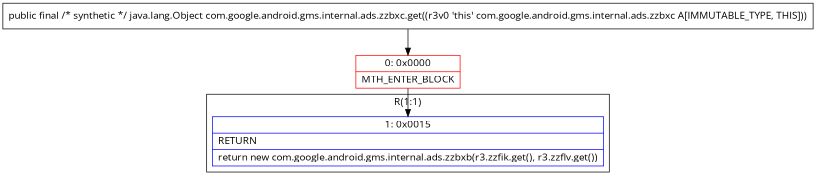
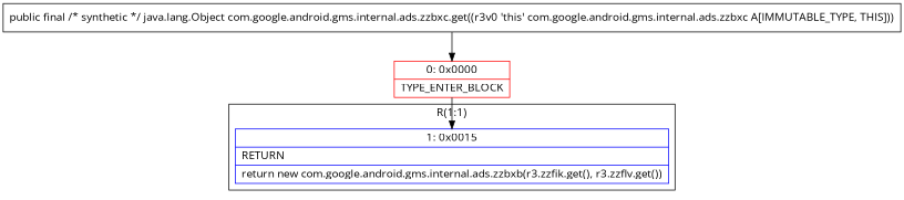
  digraph {
    fontname="Open Sans"
    node [shape=record fontname="Open Sans"]
    edge [fontname="Open Sans"]
    n1 [color=blue label="{1\:\ 0x0015|RETURN\l|return new com.google.android.gms.internal.ads.zzbxb(r3.zzfik.get(), r3.zzflv.get())\l}"]
-   n2 [color=red label="{0\:\ 0x0000|MTH_ENTER_BLOCK\l}"]
+   n2 [color=red label="{0\:\ 0x0000|TYPE_ENTER_BLOCK\l}"]
    n3 [label="{public final \/* synthetic *\/ java.lang.Object com.google.android.gms.internal.ads.zzbxc.get((r3v0 'this' com.google.android.gms.internal.ads.zzbxc A[IMMUTABLE_TYPE, THIS])) }"]
    subgraph cluster_1 {
      label="R(1:1)"
      n1
    }
    n2 -> n1
    n3 -> n2
  }
